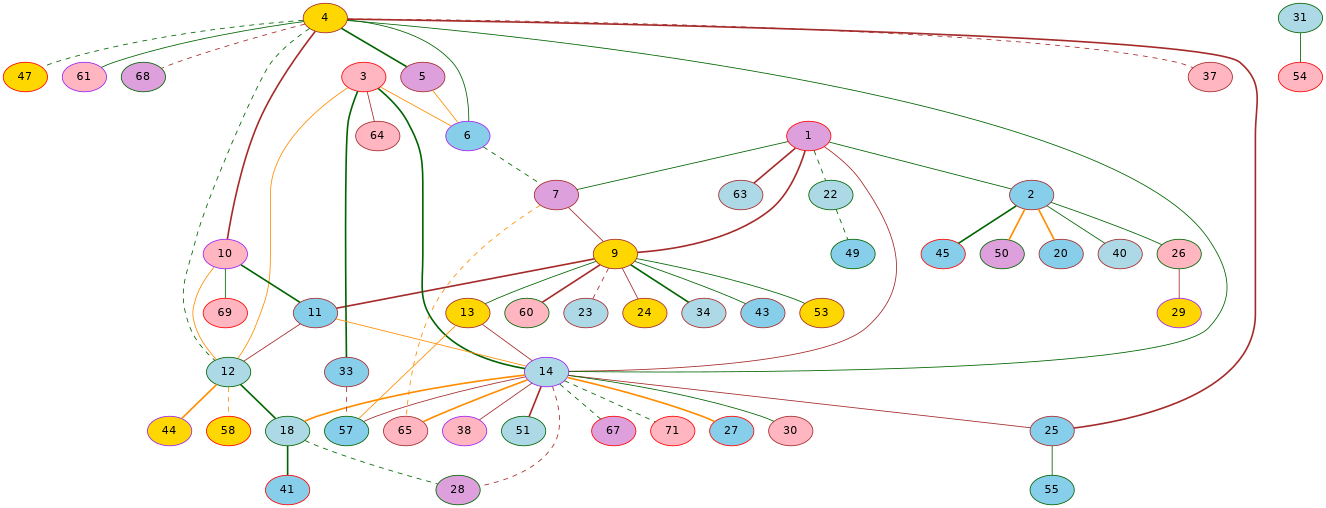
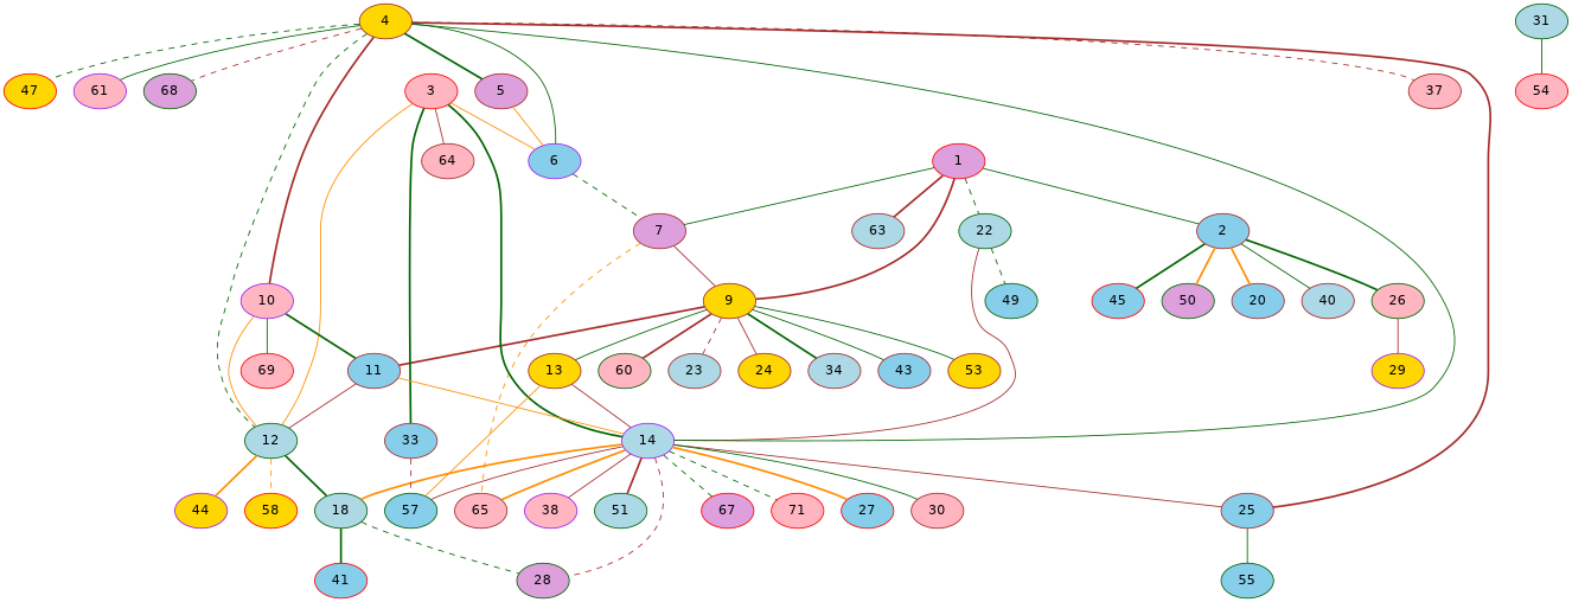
  graph {
    fontname="DejaVu Sans"
    node [color=brown fillcolor=skyblue fontname="DejaVu Sans" style=filled]
    edge [color=darkgreen fontname="DejaVu Sans" style=solid]
    1 [color=red fillcolor=plum super="+8"]
    2 [super="+16"]
    7 [fillcolor=plum super="+32"]
    9 [fillcolor=gold super="+21"]
    14 [color=purple fillcolor=lightblue super="+19"]
    22 [color=darkgreen fillcolor=lightblue super="+42"]
    63 [fillcolor=lightblue]
    20
    26 [color=darkgreen fillcolor=lightpink super="+48"]
    40 [fillcolor=lightblue]
    45 [color=red]
    50 [color=darkgreen fillcolor=plum]
    3 [color=red fillcolor=lightpink super="+46"]
    6 [color=purple]
    12 [color=darkgreen fillcolor=lightblue super="+39"]
    33 [super="+36"]
    64 [fillcolor=lightpink]
    65 [fillcolor=lightpink]
    11
    13 [fillcolor=gold super="+15"]
    23 [fillcolor=lightblue]
    24 [fillcolor=gold]
    34 [fillcolor=lightblue]
    43
    53 [fillcolor=gold]
    60 [color=darkgreen fillcolor=lightpink]
    25 [super="+56"]
    18 [color=darkgreen fillcolor=lightblue super="+66"]
    57 [color=darkgreen super="+70"]
    27 [color=red super="+59"]
    28 [color=darkgreen fillcolor=plum super="+35"]
    30 [fillcolor=lightpink]
    38 [color=purple fillcolor=lightpink]
    51 [color=darkgreen fillcolor=lightblue]
    67 [color=red fillcolor=plum]
    71 [color=red fillcolor=lightpink super="+72"]
    49 [color=darkgreen]
    29 [color=purple fillcolor=gold]
    44 [color=purple fillcolor=gold]
    58 [color=red fillcolor=gold]
    4 [fillcolor=gold super="+17"]
    5 [fillcolor=plum]
    37 [fillcolor=lightpink]
    47 [color=red fillcolor=gold]
    61 [color=purple fillcolor=lightpink]
    68 [color=darkgreen fillcolor=plum]
    10 [color=purple fillcolor=lightpink super="+52"]
    55 [color=darkgreen]
    31 [color=darkgreen fillcolor=lightblue super="+62"]
    54 [color=red fillcolor=lightpink]
    69 [color=red fillcolor=lightpink]
    41 [color=red]
    1 -- 2
    1 -- 7
    1 -- 9 [color=brown style=bold]
-   1 -- 14 [color=brown]
+   22 -- 14 [color=brown]
    1 -- 22 [style=dashed]
    1 -- 63 [color=brown style=bold]
    2 -- 20 [color=darkorange style=bold]
-   2 -- 26
+   2 -- 26 [style=bold]
    2 -- 40
    2 -- 45 [style=bold]
    2 -- 50 [color=darkorange style=bold]
    7 -- 9 [color=brown]
    7 -- 65 [color=darkorange style=dashed]
    9 -- 11 [color=brown style=bold]
    9 -- 13
    9 -- 23 [color=brown style=dashed]
    9 -- 24 [color=brown]
    9 -- 34 [style=bold]
    9 -- 43
    9 -- 53
    9 -- 60 [color=brown style=bold]
    14 -- 65 [color=darkorange style=bold]
    14 -- 25 [color=brown]
    14 -- 18 [color=darkorange style=bold]
    14 -- 57 [color=brown]
    14 -- 27 [color=darkorange style=bold]
    14 -- 28 [color=brown style=dashed]
    14 -- 30
    14 -- 38 [color=brown]
    14 -- 51 [color=brown style=bold]
    14 -- 67 [style=dashed]
    14 -- 71 [style=dashed]
    22 -- 49 [style=dashed]
    26 -- 29 [color=brown]
    3 -- 14 [style=bold]
    3 -- 6 [color=darkorange]
    3 -- 12 [color=darkorange]
    3 -- 33 [style=bold]
    3 -- 64 [color=brown]
    6 -- 7 [style=dashed]
    12 -- 18 [style=bold]
    12 -- 44 [color=darkorange style=bold]
    12 -- 58 [color=darkorange style=dashed]
    33 -- 57 [color=brown style=dashed]
    11 -- 14 [color=darkorange]
    11 -- 12 [color=brown]
    13 -- 14 [color=brown weight=2]
    13 -- 57 [color=darkorange]
    25 -- 55
    18 -- 28 [style=dashed]
    18 -- 41 [style=bold]
    4 -- 14
    4 -- 6
    4 -- 12 [style=dashed]
    4 -- 25 [color=brown style=bold]
    4 -- 5 [style=bold]
    4 -- 37 [color=brown style=dashed]
    4 -- 47 [style=dashed]
    4 -- 61
    4 -- 68 [color=brown style=dashed]
    4 -- 10 [color=brown style=bold]
    5 -- 6 [color=darkorange]
    10 -- 12 [color=darkorange]
    10 -- 11 [style=bold]
    10 -- 69
    31 -- 54
  }
